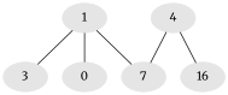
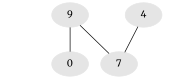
  graph {
    fontname=Merriweather
    node [color=gray90 fontname=Merriweather style=filled]
    edge [fontname=Merriweather]
-   1 [super="+10+13+20"]
-   3 [super="+17+18"]
+   1 [super="+10+13+20" label=9]
    n3 [label=0 super="+11+15"]
    7 [super="+8"]
    4 [super="+5"]
-   16 [super="+9+13"]
-   1 -- 3
    1 -- n3
    1 -- 7
    4 -- 7
-   4 -- 16
  }
